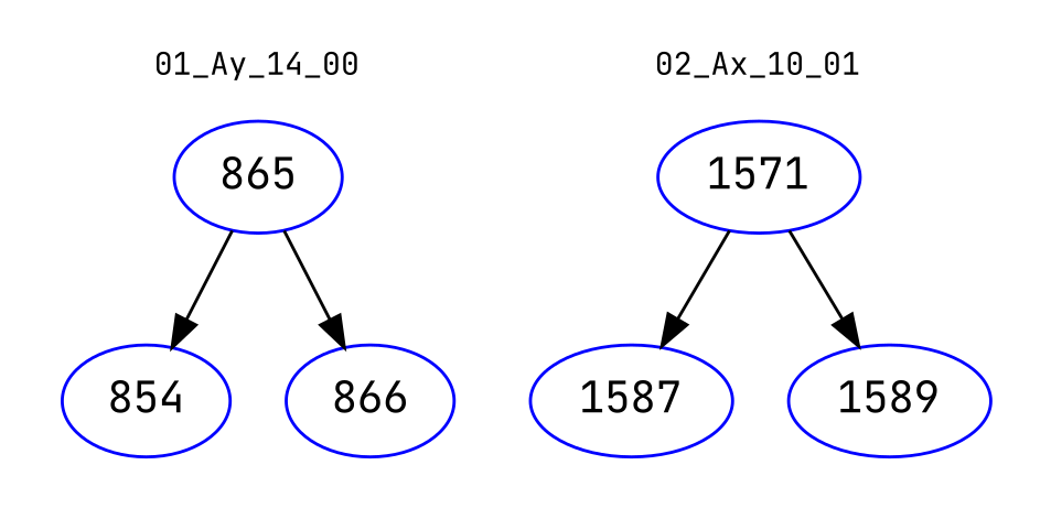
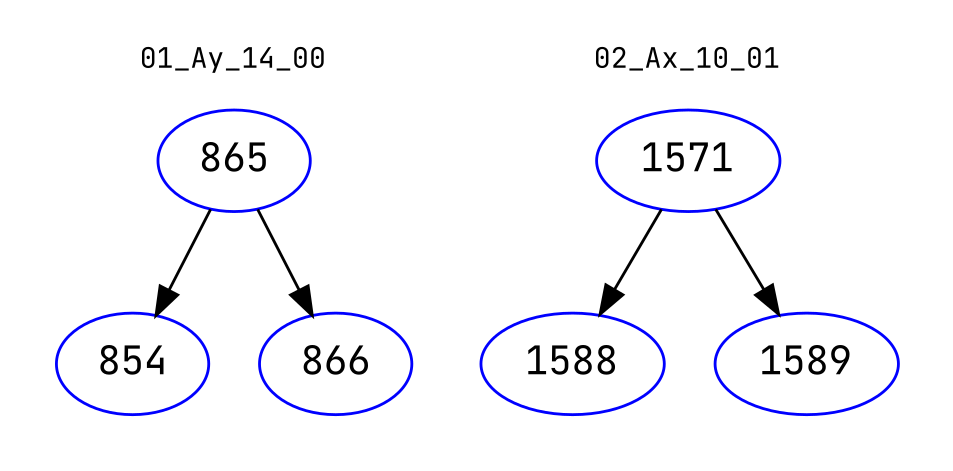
  digraph {
    fontname="JetBrains Mono"
    node [color=blue fontname="JetBrains Mono"]
    edge [color=black fontname="JetBrains Mono"]
    n1 [label=865]
    n2 [label=854]
    n3 [label=866]
    n4 [label=1571]
-   n5 [label=1587]
+   n5 [label=1588]
    n6 [label=1589]
    subgraph cluster_1 {
      color=white
      fontsize=10
      label="01_Ay_14_00"
      n1
      n2
      n3
    }
    subgraph cluster_2 {
      color=white
      fontsize=10
      label="02_Ax_10_01"
      n4
      n5
      n6
    }
    n1 -> n2
    n1 -> n3
    n4 -> n5
    n4 -> n6
  }
